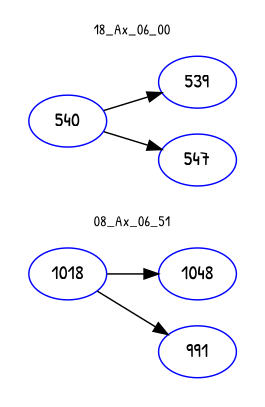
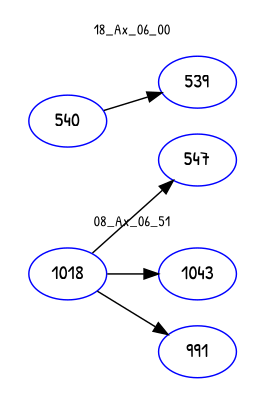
  digraph {
    fontname="Patrick Hand"
    rankdir=LR
    node [color=blue fontname="Patrick Hand"]
    edge [color=black fontname="Patrick Hand"]
    n1 [label=540]
    n2 [label=539]
    n3 [label=547]
    n4 [label=1018]
    n5 [label=991]
-   n6 [label=1048]
+   n6 [label=1043]
    subgraph cluster_1 {
      color=white
      fontsize=10
      label="18_Ax_06_00"
      n1
      n2
      n3
    }
    subgraph cluster_2 {
      color=white
      fontsize=10
      label="08_Ax_06_51"
      n4
      n5
      n6
    }
    n1 -> n2
-   n1 -> n3
+   n4 -> n3
    n4 -> n5
    n4 -> n6
  }
